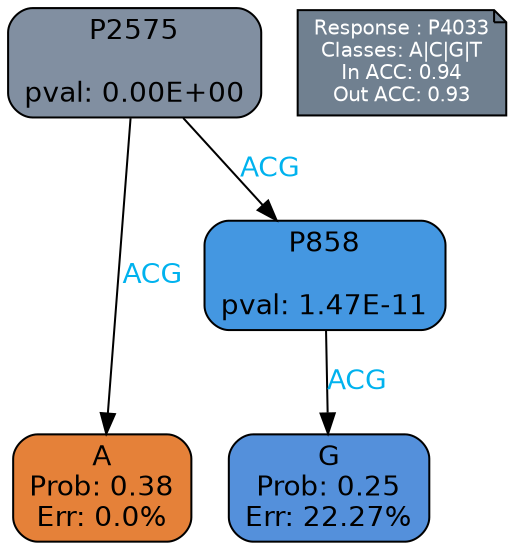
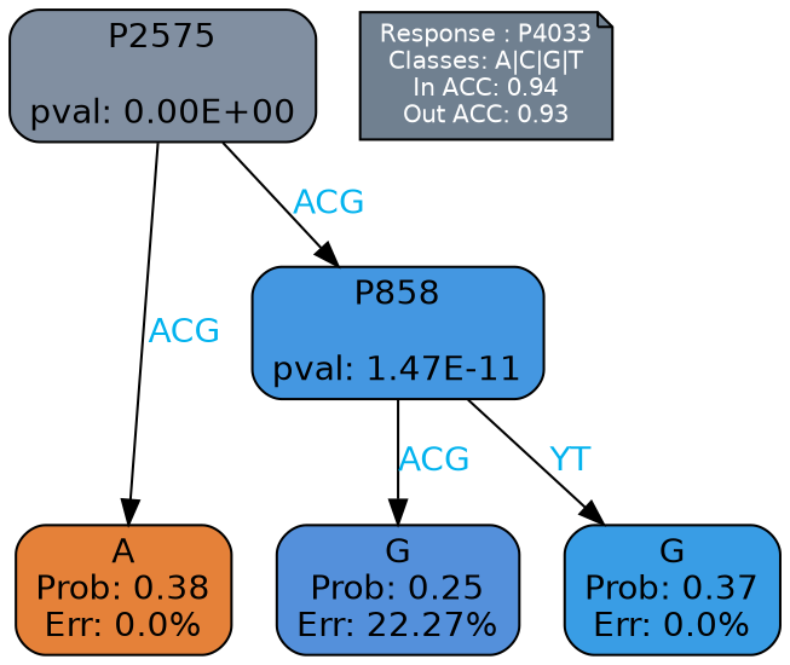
  digraph {
    ranksep=equally
    splines=polylines
    node [color=black fontname=helvetica shape=box style="filled, rounded"]
    edge [fontcolor=deepskyblue2 fontname=helvetica]
    n1 [fillcolor="#5490db" label="G\nProb: 0.25\nErr: 22.27%"]
+   n2 [fillcolor="#399de5" label="G\nProb: 0.37\nErr: 0.0%"]
    n3 [fillcolor="#e58139" label="A\nProb: 0.38\nErr: 0.0%"]
    n4 [align=left fillcolor=slategray fontcolor=white fontsize=10 label="Response : P4033\nClasses: A|C|G|T\nIn ACC: 0.94\nOut ACC: 0.93\n" shape=note style=filled]
    n5 [fillcolor="#818fa1" label="P2575\n\npval: 0.00E+00"]
    n6 [fillcolor="#4497e1" label="P858\n\npval: 1.47E-11"]
    subgraph sub_1 {
      rank=same
      n1
+     n2
      n3
    }
    subgraph sub_2 {
      rank=same
      n4
      n5
    }
    n5 -> n3 [label=ACG]
    n5 -> n6 [label=ACG]
    n6 -> n1 [label=ACG]
+   n6 -> n2 [label=YT]
  }
